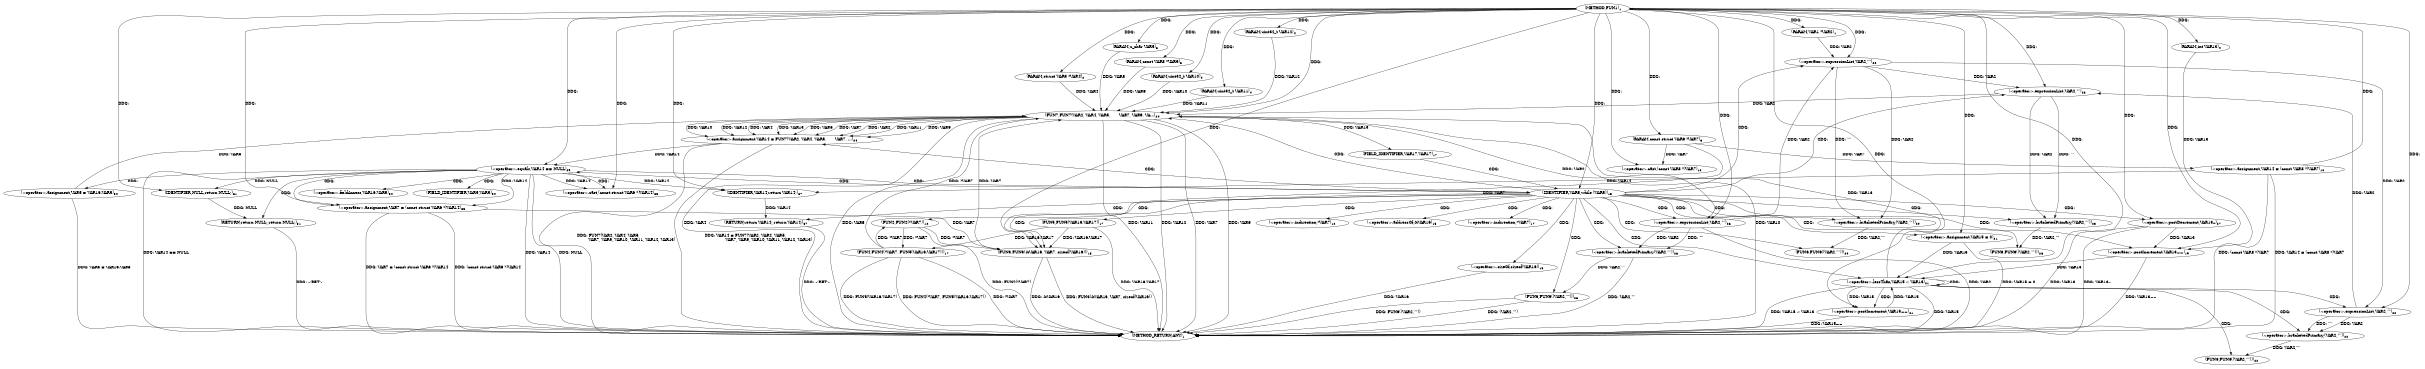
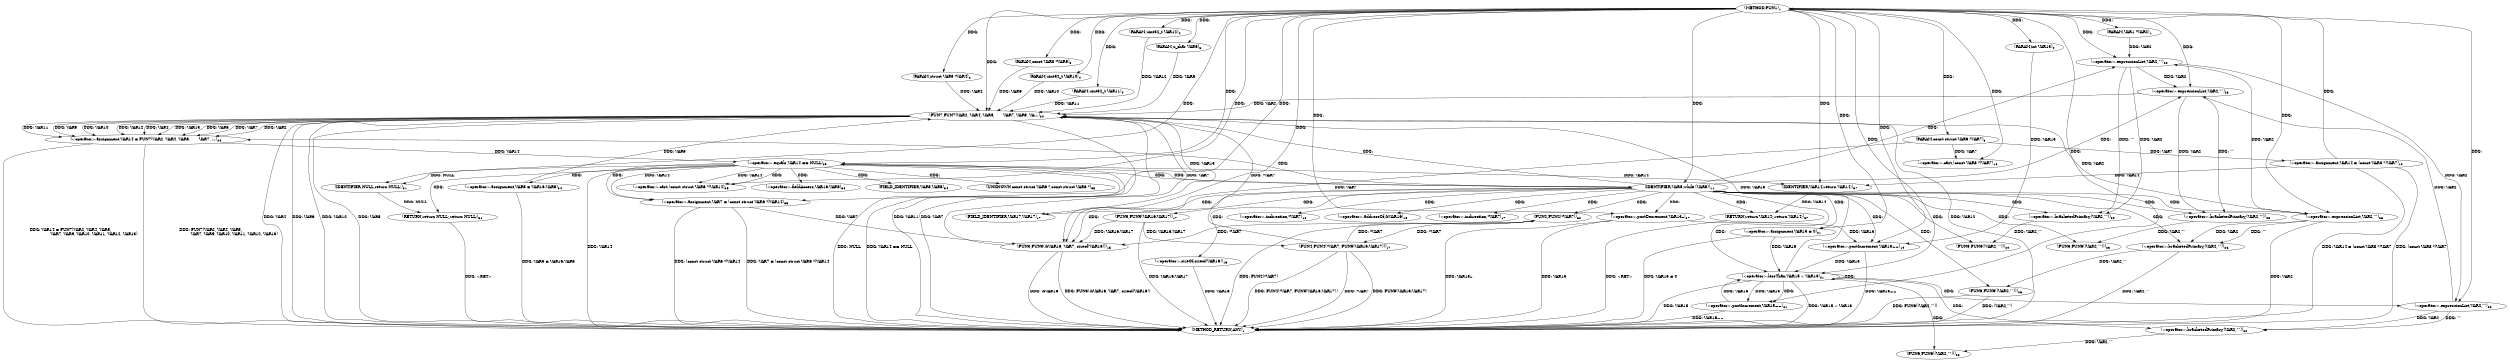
  digraph {
    n1 [label=<(METHOD,FUN1)<SUB>1</SUB>>]
    n2 [label=<(PARAM,VAR1 *VAR2)<SUB>1</SUB>>]
    n3 [label=<(PARAM,struct VAR3 *VAR4)<SUB>2</SUB>>]
    n4 [label=<(PARAM,u_char VAR5)<SUB>3</SUB>>]
    n5 [label=<(PARAM,const struct VAR6 *VAR7)<SUB>3</SUB>>]
    n6 [label=<(PARAM,const VAR8 *VAR9)<SUB>3</SUB>>]
    n7 [label=<(PARAM,uint32_t VAR10)<SUB>4</SUB>>]
    n8 [label=<(PARAM,uint32_t VAR11)<SUB>4</SUB>>]
    n9 [label=<(PARAM,uint32_t VAR12)<SUB>4</SUB>>]
    n10 [label=<(PARAM,int VAR13)<SUB>4</SUB>>]
-   n11 [label=<(IDENTIFIER,VAR5,while (VAR5))<SUB>15</SUB>>]
+   n11 [label=<(IDENTIFIER,VAR5,while (VAR5))<SUB>11</SUB>>]
    n12 [label=<(IDENTIFIER,VAR14,return VAR14;)<SUB>37</SUB>>]
    n13 [label=<(&lt;operator&gt;.cast,(const VAR8 *)VAR7)<SUB>10</SUB>>]
    n14 [label=<(FUN3,FUN3(&amp;VAR16, VAR7, sizeof(VAR16)))<SUB>15</SUB>>]
    n15 [label=<(&lt;operator&gt;.postIncrement,VAR13++)<SUB>19</SUB>>]
    n16 [label=<(&lt;operator&gt;.postDecrement,VAR13--)<SUB>27</SUB>>]
    n17 [label=<(&lt;operator&gt;.assignment,VAR7 = (const struct VAR6 *)VAR14)<SUB>35</SUB>>]
    n18 [label=<(&lt;operator&gt;.lessThan,VAR15 &lt; VAR13)<SUB>21</SUB>>]
    n19 [label=<(&lt;operator&gt;.postIncrement,VAR15++)<SUB>21</SUB>>]
    n20 [label=<(&lt;operator&gt;.equals,VAR14 == NULL)<SUB>29</SUB>>]
    n21 [label=<(&lt;operator&gt;.assignment,VAR15 = 0)<SUB>21</SUB>>]
    n22 [label=<(FUN7,FUN7(VAR2, VAR4, VAR5, 				      VAR7, VAR9, VA...)<SUB>24</SUB>>]
    n23 [label=<(&lt;operator&gt;.cast,(const struct VAR6 *)VAR14)<SUB>35</SUB>>]
    n24 [label=<(&lt;operator&gt;.expressionList,VAR2,&quot;&quot;)<SUB>20</SUB>>]
    n25 [label=<(&lt;operator&gt;.expressionList,VAR2,&quot;&quot;)<SUB>23</SUB>>]
    n26 [label=<(&lt;operator&gt;.expressionList,VAR2,&quot;&quot;)<SUB>26</SUB>>]
    n27 [label=<(IDENTIFIER,NULL,return NULL;)<SUB>31</SUB>>]
    n28 [label=<(&lt;operator&gt;.expressionList,VAR2,&quot;&quot;)<SUB>22</SUB>>]
    n29 [label=<(&lt;operator&gt;.assignment,VAR14 = (const VAR8 *)VAR7)<SUB>10</SUB>>]
    n30 [label=<(METHOD_RETURN,ANY)<SUB>1</SUB>>]
    n31 [label=<(RETURN,return VAR14;,return VAR14;)<SUB>37</SUB>>]
-   n32 [label=<(FUN2,FUN2(*VAR7))<SUB>12</SUB>>]
+   n32 [label=<(FUN2,FUN2(*VAR7))<SUB>62</SUB>>]
    n33 [label=<(FUN6,FUN6((VAR2,&quot;&quot;)))<SUB>20</SUB>>]
    n34 [label=<(FUN6,FUN6((VAR2,&quot;&quot;)))<SUB>23</SUB>>]
    n35 [label=<(&lt;operator&gt;.assignment,VAR14 = FUN7(VAR2, VAR4, VAR5, 				      VAR7, ...)<SUB>24</SUB>>]
    n36 [label=<(FUN6,FUN6((VAR2,&quot;&quot;)))<SUB>26</SUB>>]
    n37 [label=<(&lt;operator&gt;.sizeOf,sizeof(VAR16))<SUB>15</SUB>>]
    n38 [label=<(FUN5,FUN5(VAR16.VAR17))<SUB>17</SUB>>]
    n39 [label=<(&lt;operator&gt;.bracketedPrimary,(VAR2,&quot;&quot;))<SUB>20</SUB>>]
    n40 [label=<(&lt;operator&gt;.bracketedPrimary,(VAR2,&quot;&quot;))<SUB>23</SUB>>]
    n41 [label=<(&lt;operator&gt;.bracketedPrimary,(VAR2,&quot;&quot;))<SUB>26</SUB>>]
    n42 [label=<(&lt;operator&gt;.indirection,*VAR7)<SUB>12</SUB>>]
    n43 [label=<(&lt;operator&gt;.addressOf,&amp;VAR16)<SUB>15</SUB>>]
    n44 [label=<(&lt;operator&gt;.indirection,*VAR7)<SUB>17</SUB>>]
    n45 [label=<(FIELD_IDENTIFIER,VAR17,VAR17)<SUB>17</SUB>>]
    n46 [label=<(FUN6,FUN6((VAR2,&quot;&quot;)))<SUB>22</SUB>>]
    n47 [label=<(&lt;operator&gt;.bracketedPrimary,(VAR2,&quot;&quot;))<SUB>22</SUB>>]
    n48 [label=<(&lt;operator&gt;.assignment,VAR5 = VAR16.VAR5)<SUB>34</SUB>>]
    n49 [label=<(RETURN,return NULL;,return NULL;)<SUB>31</SUB>>]
    n50 [label=<(&lt;operator&gt;.fieldAccess,VAR16.VAR5)<SUB>34</SUB>>]
    n51 [label=<(FIELD_IDENTIFIER,VAR5,VAR5)<SUB>34</SUB>>]
+   n52 [label=<(UNKNOWN,const struct VAR6 *,const struct VAR6 *)<SUB>35</SUB>>]
    n53 [label=<(FUN4,FUN4(*VAR7, FUN5(VAR16.VAR17)))<SUB>17</SUB>>]
    n1 -> n2 [label="DDG: "]
    n1 -> n3 [label="DDG: "]
    n1 -> n4 [label="DDG: "]
    n1 -> n5 [label="DDG: "]
    n1 -> n6 [label="DDG: "]
    n1 -> n7 [label="DDG: "]
    n1 -> n8 [label="DDG: "]
    n1 -> n9 [label="DDG: "]
    n1 -> n10 [label="DDG: "]
    n1 -> n11 [label="DDG: "]
    n1 -> n12 [label="DDG: "]
    n1 -> n13 [label="DDG: "]
    n1 -> n14 [label="DDG: "]
    n1 -> n15 [label="DDG: "]
    n1 -> n16 [label="DDG: "]
    n1 -> n17 [label="DDG: "]
    n1 -> n18 [label="DDG: "]
    n1 -> n19 [label="DDG: "]
    n1 -> n20 [label="DDG: "]
    n1 -> n21 [label="DDG: "]
    n1 -> n22 [label="DDG: "]
    n1 -> n23 [label="DDG: "]
    n1 -> n24 [label="DDG: "]
    n1 -> n25 [label="DDG: "]
    n1 -> n26 [label="DDG: "]
    n1 -> n27 [label="DDG: "]
    n1 -> n28 [label="DDG: "]
    n2 -> n24 [label="DDG: VAR2"]
    n3 -> n22 [label="DDG: VAR4"]
    n4 -> n22 [label="DDG: VAR5"]
    n5 -> n13 [label="DDG: VAR7"]
    n5 -> n14 [label="DDG: VAR7"]
    n5 -> n29 [label="DDG: VAR7"]
    n6 -> n22 [label="DDG: VAR9"]
    n7 -> n22 [label="DDG: VAR10"]
    n8 -> n22 [label="DDG: VAR11"]
    n9 -> n22 [label="DDG: VAR12"]
    n10 -> n15 [label="DDG: VAR13"]
    n11 -> n14 [label="CDG: "]
-   n11 -> n15 [label="DDG: "]
+   n11 -> n15 [label="CDG: "]
    n11 -> n16 [label="CDG: "]
    n11 -> n18 [label="CDG: "]
    n11 -> n20 [label="CDG: "]
    n11 -> n21 [label="CDG: "]
    n11 -> n22 [label="CDG: "]
    n11 -> n24 [label="CDG: "]
    n11 -> n25 [label="CDG: "]
    n11 -> n26 [label="CDG: "]
    n11 -> n31 [label="CDG: "]
    n11 -> n32 [label="CDG: "]
    n11 -> n33 [label="CDG: "]
    n11 -> n34 [label="CDG: "]
    n11 -> n35 [label="CDG: "]
    n11 -> n36 [label="CDG: "]
    n11 -> n37 [label="CDG: "]
    n11 -> n38 [label="CDG: "]
    n11 -> n39 [label="CDG: "]
    n11 -> n40 [label="CDG: "]
    n11 -> n41 [label="CDG: "]
    n11 -> n42 [label="CDG: "]
    n11 -> n43 [label="CDG: "]
    n11 -> n44 [label="CDG: "]
-   n45 -> n11 [label="CDG: "]
+   n11 -> n45 [label="CDG: "]
    n12 -> n31 [label="DDG: VAR14"]
    n14 -> n22 [label="DDG: VAR7"]
    n14 -> n30 [label="DDG: &amp;VAR16"]
    n14 -> n30 [label="DDG: FUN3(&amp;VAR16, VAR7, sizeof(VAR16))"]
    n15 -> n18 [label="DDG: VAR13"]
    n15 -> n30 [label="DDG: VAR13++"]
    n16 -> n15 [label="DDG: VAR13"]
    n16 -> n30 [label="DDG: VAR13"]
    n16 -> n30 [label="DDG: VAR13--"]
    n17 -> n14 [label="DDG: VAR7"]
    n17 -> n30 [label="DDG: (const struct VAR6 *)VAR14"]
    n17 -> n30 [label="DDG: VAR7 = (const struct VAR6 *)VAR14"]
    n18 -> n18 [label="CDG: "]
    n18 -> n19 [label="DDG: VAR15"]
    n18 -> n19 [label="CDG: "]
    n18 -> n22 [label="DDG: VAR13"]
    n18 -> n28 [label="CDG: "]
    n18 -> n30 [label="DDG: VAR15"]
    n18 -> n30 [label="DDG: VAR15 &lt; VAR13"]
    n18 -> n46 [label="CDG: "]
    n18 -> n47 [label="CDG: "]
    n19 -> n18 [label="DDG: VAR15"]
    n19 -> n30 [label="DDG: VAR15++"]
    n20 -> n11 [label="CDG: "]
    n20 -> n12 [label="DDG: VAR14"]
    n20 -> n17 [label="DDG: VAR14"]
    n20 -> n17 [label="CDG: "]
    n20 -> n23 [label="DDG: VAR14"]
    n20 -> n23 [label="CDG: "]
    n20 -> n27 [label="DDG: NULL"]
    n20 -> n30 [label="DDG: VAR14"]
    n20 -> n30 [label="DDG: NULL"]
    n20 -> n30 [label="DDG: VAR14 == NULL"]
    n20 -> n48 [label="CDG: "]
    n20 -> n49 [label="CDG: "]
    n20 -> n50 [label="CDG: "]
    n20 -> n51 [label="CDG: "]
+   n20 -> n52 [label="CDG: "]
    n21 -> n18 [label="DDG: VAR15"]
    n21 -> n30 [label="DDG: VAR15 = 0"]
    n22 -> n26 [label="DDG: VAR2"]
    n22 -> n30 [label="DDG: VAR4"]
    n22 -> n30 [label="DDG: VAR5"]
    n22 -> n30 [label="DDG: VAR7"]
    n22 -> n30 [label="DDG: VAR9"]
    n22 -> n30 [label="DDG: VAR10"]
    n22 -> n30 [label="DDG: VAR11"]
    n22 -> n30 [label="DDG: VAR12"]
    n22 -> n35 [label="DDG: VAR4"]
    n22 -> n35 [label="DDG: VAR13"]
    n22 -> n35 [label="DDG: VAR5"]
    n22 -> n35 [label="DDG: VAR7"]
    n22 -> n35 [label="DDG: VAR2"]
    n22 -> n35 [label="DDG: VAR11"]
    n22 -> n35 [label="DDG: VAR9"]
    n22 -> n35 [label="DDG: VAR10"]
    n22 -> n35 [label="DDG: VAR12"]
    n22 -> n45 [label="DDG: VAR13"]
    n24 -> n25 [label="DDG: VAR2"]
    n24 -> n28 [label="DDG: VAR2"]
    n24 -> n39 [label="DDG: VAR2"]
    n24 -> n39 [label="DDG: &quot;&quot;"]
    n25 -> n22 [label="DDG: VAR2"]
    n25 -> n40 [label="DDG: VAR2"]
    n25 -> n40 [label="DDG: &quot;&quot;"]
    n26 -> n24 [label="DDG: VAR2"]
    n26 -> n30 [label="DDG: VAR2"]
    n26 -> n41 [label="DDG: VAR2"]
    n26 -> n41 [label="DDG: &quot;&quot;"]
    n27 -> n49 [label="DDG: NULL"]
    n28 -> n25 [label="DDG: VAR2"]
    n28 -> n47 [label="DDG: VAR2"]
    n28 -> n47 [label="DDG: &quot;&quot;"]
    n29 -> n1 [label="DDG: "]
    n29 -> n12 [label="DDG: VAR14"]
    n29 -> n30 [label="DDG: (const VAR8 *)VAR7"]
    n29 -> n30 [label="DDG: VAR14 = (const VAR8 *)VAR7"]
    n31 -> n30 [label="DDG: &lt;RET&gt;"]
    n32 -> n14 [label="DDG: *VAR7"]
    n32 -> n30 [label="DDG: FUN2(*VAR7)"]
    n32 -> n53 [label="DDG: *VAR7"]
    n35 -> n20 [label="DDG: VAR14"]
    n35 -> n30 [label="DDG: FUN7(VAR2, VAR4, VAR5,\n				      VAR7, VAR9, VAR10, VAR11, VAR12, VAR13)"]
    n35 -> n30 [label="DDG: VAR14 = FUN7(VAR2, VAR4, VAR5,\n				      VAR7, VAR9, VAR10, VAR11, VAR12, VAR13)"]
    n36 -> n30 [label="DDG: (VAR2,&quot;&quot;)"]
    n36 -> n30 [label="DDG: FUN6((VAR2,&quot;&quot;))"]
    n37 -> n30 [label="DDG: VAR16"]
    n38 -> n14 [label="DDG: VAR16.VAR17"]
    n38 -> n30 [label="DDG: VAR16.VAR17"]
    n38 -> n53 [label="DDG: VAR16.VAR17"]
    n39 -> n33 [label="DDG: VAR2,&quot;&quot;"]
    n40 -> n34 [label="DDG: VAR2,&quot;&quot;"]
    n41 -> n30 [label="DDG: VAR2,&quot;&quot;"]
    n41 -> n36 [label="DDG: VAR2,&quot;&quot;"]
    n47 -> n46 [label="DDG: VAR2,&quot;&quot;"]
    n48 -> n22 [label="DDG: VAR5"]
    n48 -> n30 [label="DDG: VAR5 = VAR16.VAR5"]
    n49 -> n30 [label="DDG: &lt;RET&gt;"]
    n53 -> n22 [label="DDG: *VAR7"]
    n53 -> n30 [label="DDG: *VAR7"]
    n53 -> n30 [label="DDG: FUN5(VAR16.VAR17)"]
    n53 -> n30 [label="DDG: FUN4(*VAR7, FUN5(VAR16.VAR17))"]
    n53 -> n32 [label="DDG: *VAR7"]
  }
